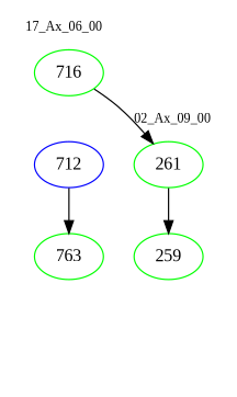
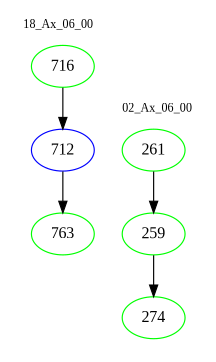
  digraph {
    fontname="Liberation Serif"
    node [color=green fontname="Liberation Serif"]
    edge [color=black fontname="Liberation Serif"]
    n1 [label=716]
    n2 [color=blue label=712]
    n3 [label=763]
    n4 [label=261]
    n5 [label=259]
+   n6 [label=274]
    subgraph cluster_1 {
      color=white
      fontsize=10
-     label="17_Ax_06_00"
+     label="18_Ax_06_00"
      n1
      n2
      n3
    }
    subgraph cluster_2 {
      color=white
      fontsize=10
-     label="02_Ax_09_00"
+     label="02_Ax_06_00"
      n4
      n5
+     n6
    }
-   n1 -> n4
+   n1 -> n2
    n2 -> n3
    n4 -> n5
+   n5 -> n6
  }
